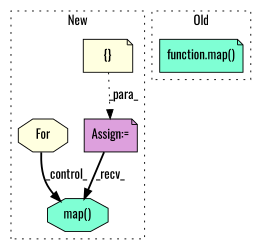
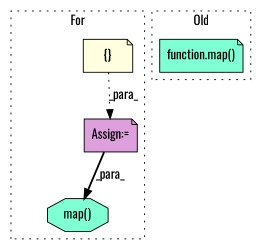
  digraph {
    fontname=Oswald
    node [a=75 fillcolor=aquamarine fontname=Oswald shape=note style=filled]
    edge [fontname=Oswald style=bold]
    n1 [l="15,1" label="map()" s="4290,4324" shape=octagon]
    n2 [a=59 fillcolor=lightyellow l="2,1" label="{}" s="4243,4243"]
    n3 [a=68 fillcolor=plum l=3 label="Assign:=" s=4240]
-   n4 [a=107 fillcolor=lightyellow l="4,10" label=For s="4250,4280" shape=octagon]
    n5 [l="4,1" label="function.map()" s="4462,4485"]
    subgraph cluster_1 {
-     label=New
+     label=For
      style=dotted
      n1
      n2
      n3
-     n4
    }
    subgraph cluster_2 {
      label=Old
      style=dotted
      n5
    }
    n2 -> n3 [label=_para_ style=dotted]
-   n3 -> n1 [label=_recv_]
-   n4 -> n1 [label=_control_]
+   n3 -> n1 [label=_para_]
  }
